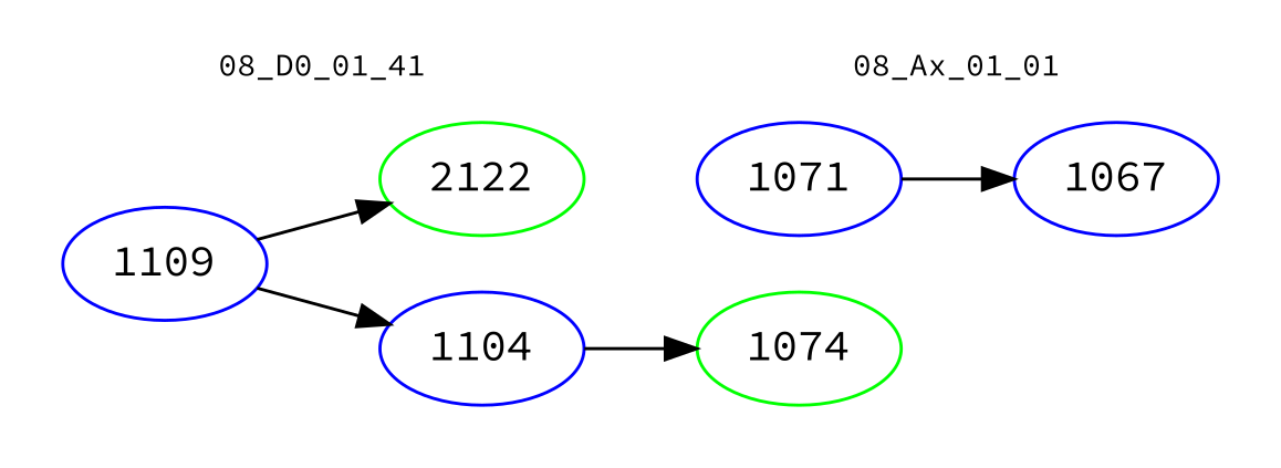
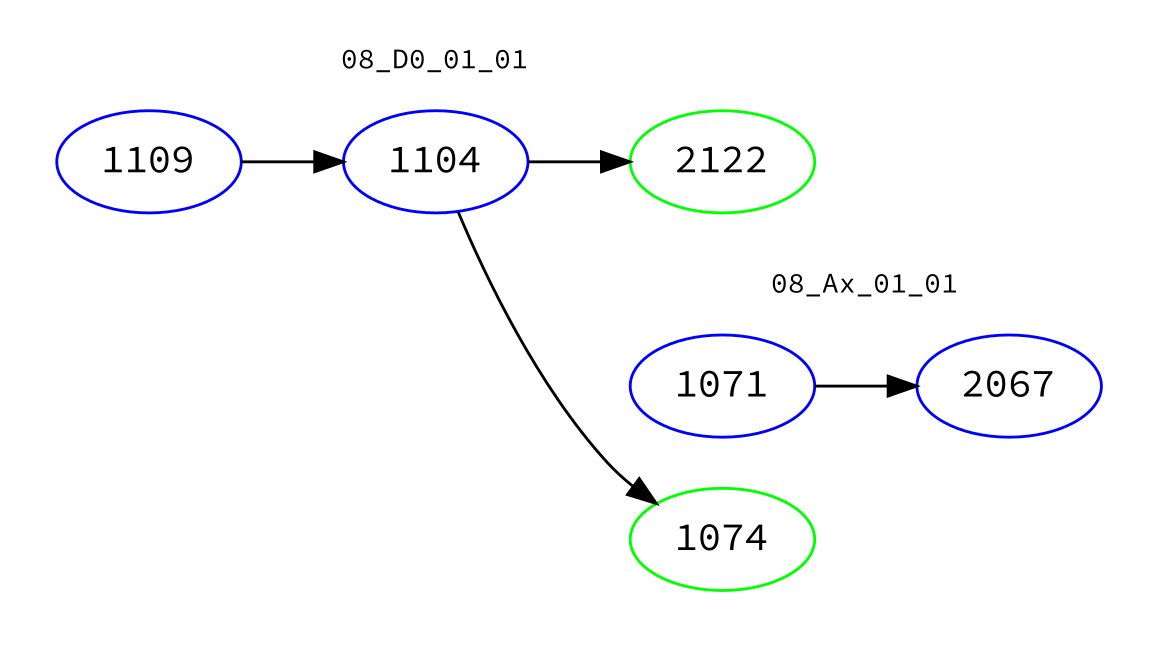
  digraph {
    fontname="Source Code Pro"
    rankdir=LR
    node [color=blue fontname="Source Code Pro"]
    edge [color=black fontname="Source Code Pro"]
    n1 [label=1071]
-   n2 [label=1067]
+   n2 [label=2067]
    n3 [color=green label=1074]
    n4 [label=1109]
    n5 [label=1104]
    n6 [color=green label=2122]
    subgraph cluster_1 {
      color=white
      fontsize=10
      label="08_Ax_01_01"
      n1
      n2
      n3
    }
    subgraph cluster_2 {
      color=white
      fontsize=10
-     label="08_D0_01_41"
+     label="08_D0_01_01"
      n4
      n5
      n6
    }
    n1 -> n2
    n4 -> n5
-   n4 -> n6
+   n5 -> n6
    n5 -> n3
  }
